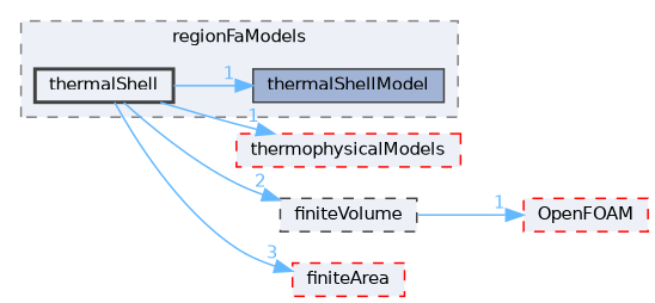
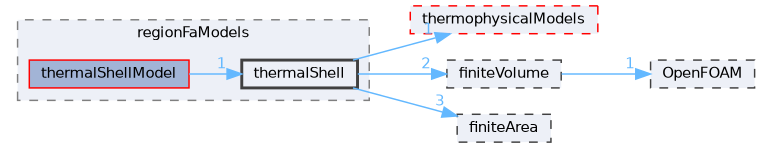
  digraph {
    compound=true
    rankdir=LR
    node [color=grey25 fillcolor="#edf0f7" fontname=Helvetica fontsize=10 shape=box style="filled,dashed"]
    edge [color=steelblue1 fontcolor=steelblue1 fontname=Helvetica fontsize=10 headlabel=1 labeldistance=1.5 labelfontname=Helvetica labelfontsize=10]
-   n1 [fillcolor="#a2b4d6" height=0.2 label=thermalShellModel style=filled width=0.4]
+   n1 [color=red fillcolor="#a2b4d6" height=0.2 label=thermalShellModel style=filled width=0.4]
    n2 [height=0.2 label=thermalShell style="filled,bold" width=0.4]
    n3 [color=red height=0.2 label=thermophysicalModels width=0.4]
    n4 [height=0.2 label=finiteVolume width=0.4]
-   n5 [color=red height=0.2 label=finiteArea width=0.4]
-   n6 [color=red height=0.2 label=OpenFOAM width=0.4]
+   n5 [height=0.2 label=finiteArea width=0.4]
+   n6 [height=0.2 label=OpenFOAM width=0.4]
    subgraph cluster_1 {
      bgcolor="#edf0f7"
      fontname=Helvetica
      fontsize=10
      label=regionFaModels
      pencolor=grey50
      style="filled,dashed"
      n1
      n2
    }
-   n2 -> n1
+   n1 -> n2
    n2 -> n3
    n2 -> n4 [headlabel=2]
    n2 -> n5 [headlabel=3]
    n4 -> n6
  }
